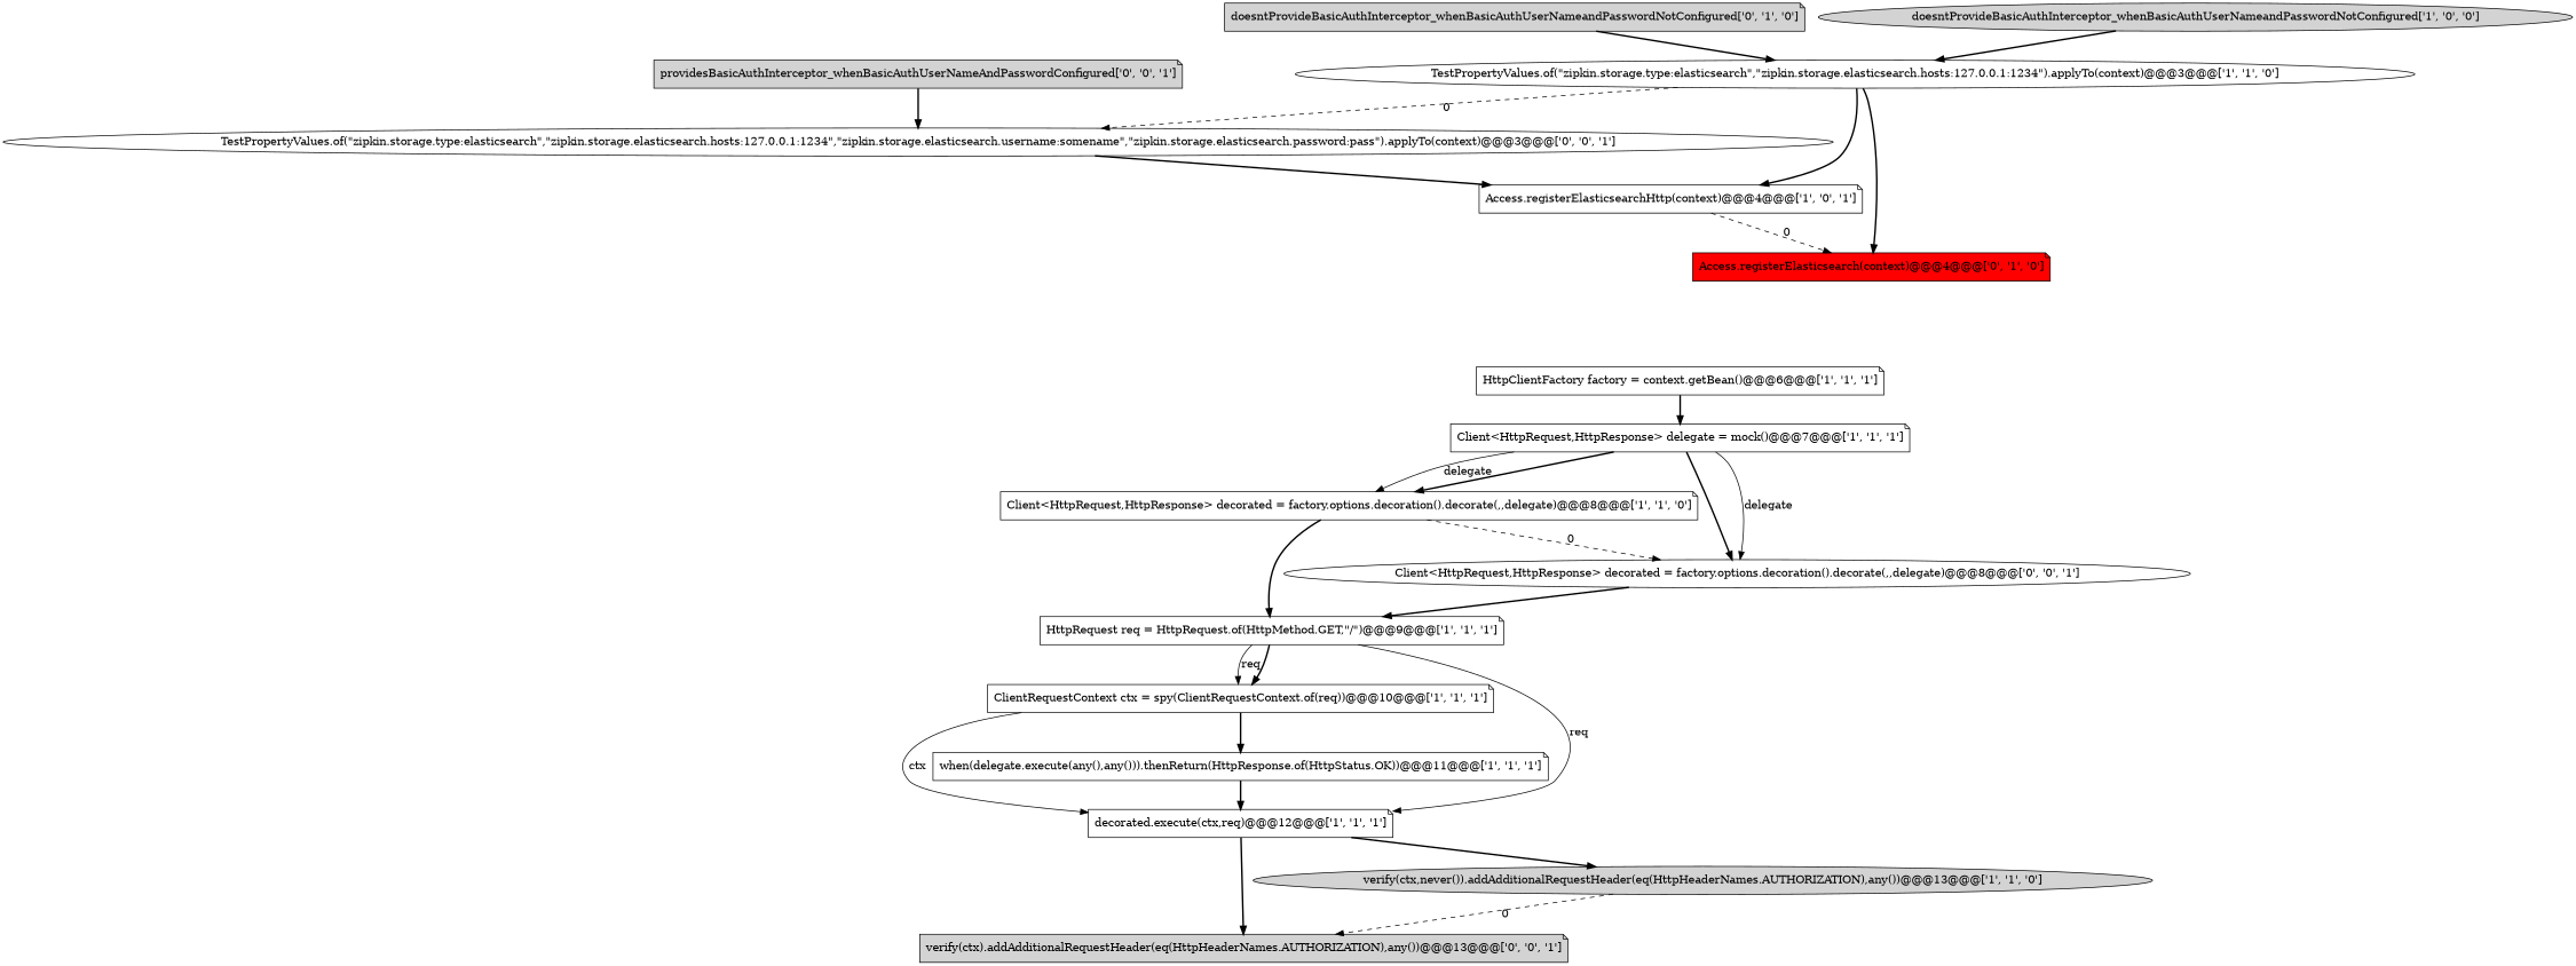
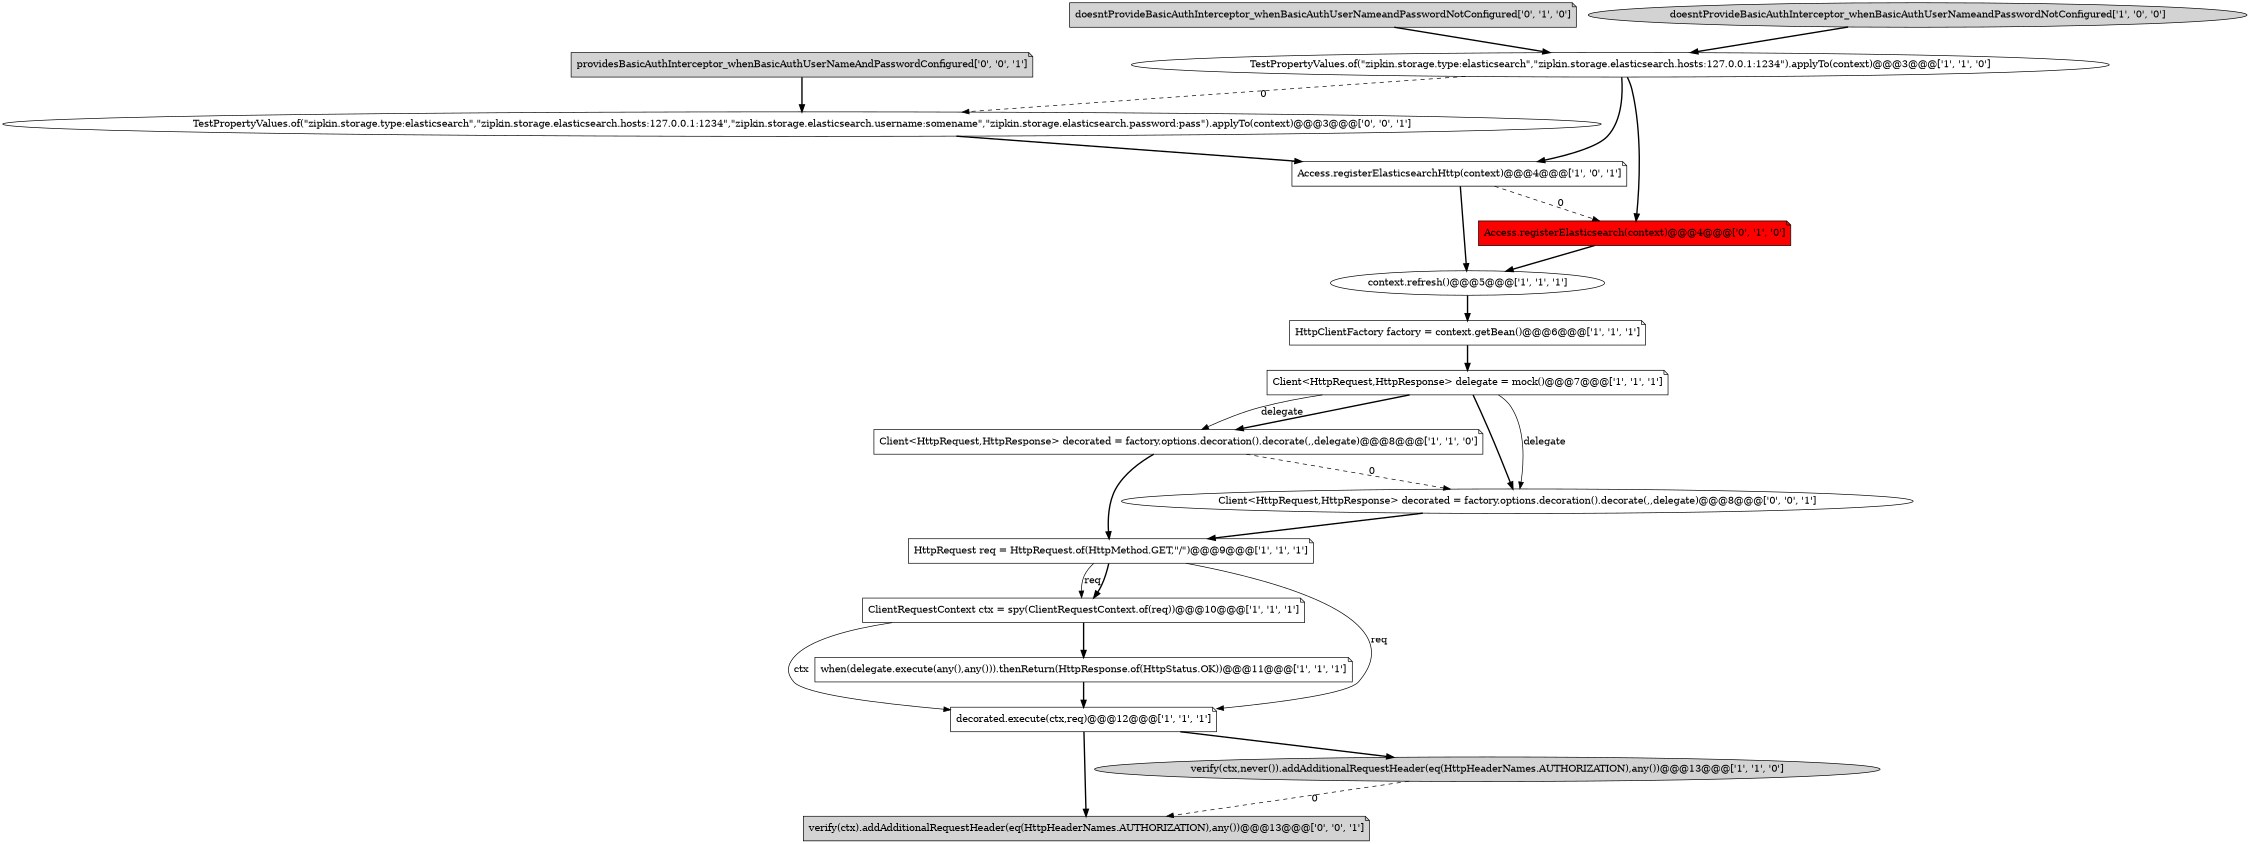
  digraph {
    node [fillcolor=white shape=note style=filled]
    edge [style=bold]
    n1 [label="ClientRequestContext ctx = spy(ClientRequestContext.of(req))@@@10@@@['1', '1', '1']"]
    n2 [label="decorated.execute(ctx,req)@@@12@@@['1', '1', '1']"]
    n3 [label="when(delegate.execute(any(),any())).thenReturn(HttpResponse.of(HttpStatus.OK))@@@11@@@['1', '1', '1']"]
    n4 [label="Client<HttpRequest,HttpResponse> decorated = factory.options.decoration().decorate(,,delegate)@@@8@@@['1', '1', '0']"]
    n5 [label="HttpRequest req = HttpRequest.of(HttpMethod.GET,\"/\")@@@9@@@['1', '1', '1']"]
    n6 [label="Client<HttpRequest,HttpResponse> decorated = factory.options.decoration().decorate(,,delegate)@@@8@@@['0', '0', '1']" shape=ellipse]
    n7 [fillcolor=lightgray label="verify(ctx).addAdditionalRequestHeader(eq(HttpHeaderNames.AUTHORIZATION),any())@@@13@@@['0', '0', '1']"]
    n8 [fillcolor=lightgray label="doesntProvideBasicAuthInterceptor_whenBasicAuthUserNameandPasswordNotConfigured['0', '1', '0']"]
    n9 [label="TestPropertyValues.of(\"zipkin.storage.type:elasticsearch\",\"zipkin.storage.elasticsearch.hosts:127.0.0.1:1234\").applyTo(context)@@@3@@@['1', '1', '0']" shape=ellipse]
    n10 [fillcolor=lightgray label="verify(ctx,never()).addAdditionalRequestHeader(eq(HttpHeaderNames.AUTHORIZATION),any())@@@13@@@['1', '1', '0']" shape=ellipse]
    n11 [label="Client<HttpRequest,HttpResponse> delegate = mock()@@@7@@@['1', '1', '1']"]
    n12 [fillcolor=lightgray label="doesntProvideBasicAuthInterceptor_whenBasicAuthUserNameandPasswordNotConfigured['1', '0', '0']" shape=ellipse]
    n13 [label="Access.registerElasticsearchHttp(context)@@@4@@@['1', '0', '1']"]
    n14 [label="TestPropertyValues.of(\"zipkin.storage.type:elasticsearch\",\"zipkin.storage.elasticsearch.hosts:127.0.0.1:1234\",\"zipkin.storage.elasticsearch.username:somename\",\"zipkin.storage.elasticsearch.password:pass\").applyTo(context)@@@3@@@['0', '0', '1']" shape=ellipse]
    n15 [fillcolor=red label="Access.registerElasticsearch(context)@@@4@@@['0', '1', '0']"]
+   n16 [label="context.refresh()@@@5@@@['1', '1', '1']" shape=ellipse]
    n17 [label="HttpClientFactory factory = context.getBean()@@@6@@@['1', '1', '1']"]
    n18 [fillcolor=lightgray label="providesBasicAuthInterceptor_whenBasicAuthUserNameAndPasswordConfigured['0', '0', '1']"]
    n1 -> n2 [label=ctx style=solid]
    n1 -> n3
    n2 -> n7
    n2 -> n10
    n3 -> n2
    n4 -> n5
    n4 -> n6 [label=0 style=dashed]
    n5 -> n1 [label=req style=solid]
    n5 -> n1
    n5 -> n2 [label=req style=solid]
    n6 -> n5
    n8 -> n9
    n9 -> n13
    n9 -> n14 [label=0 style=dashed]
    n9 -> n15
    n10 -> n7 [label=0 style=dashed]
    n11 -> n4
    n11 -> n4 [label=delegate style=solid]
    n11 -> n6 [label=delegate style=solid]
    n11 -> n6
    n12 -> n9
    n13 -> n15 [label=0 style=dashed]
+   n13 -> n16
    n14 -> n13
+   n15 -> n16
+   n16 -> n17
    n17 -> n11
    n18 -> n14
  }
